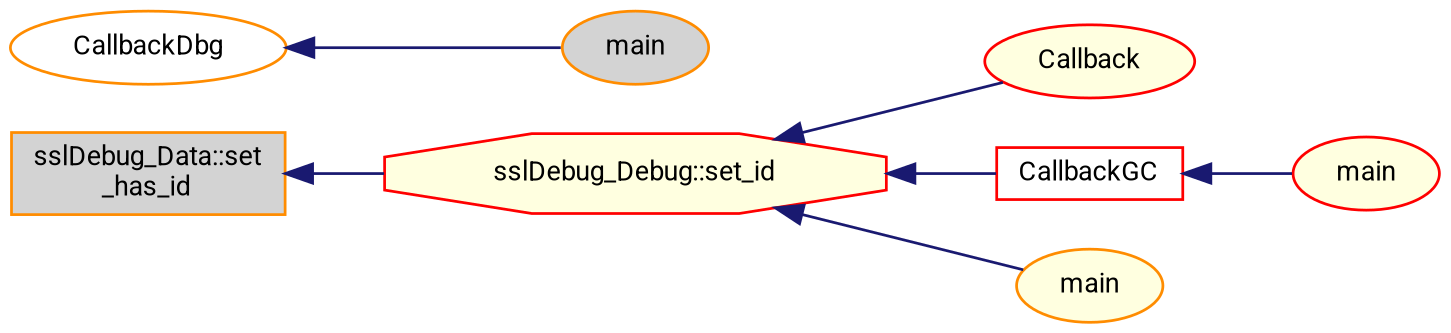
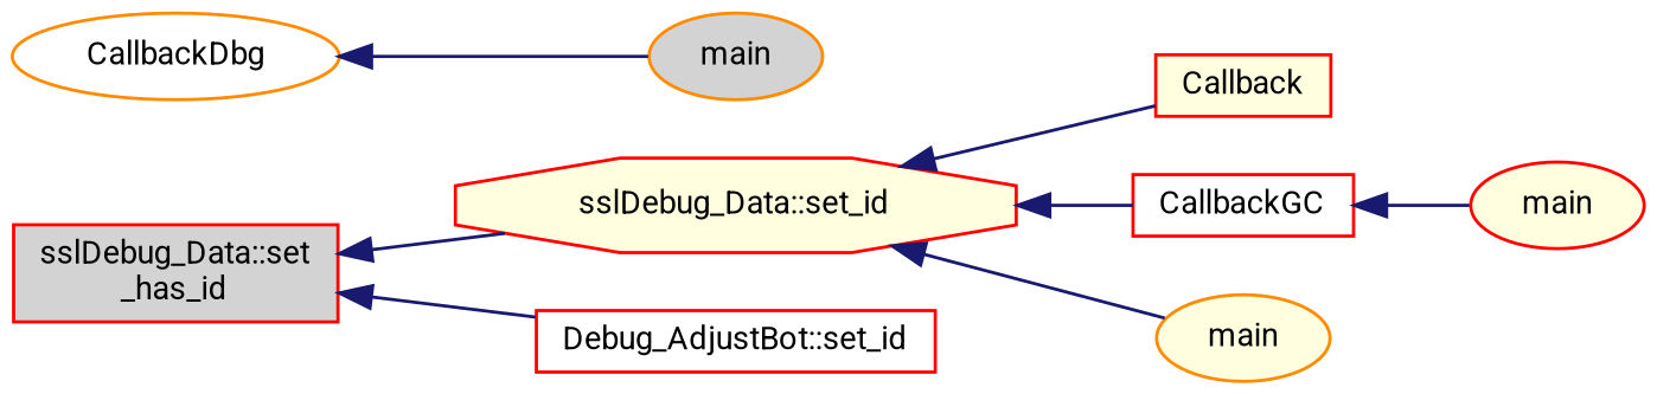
  digraph {
    fontname=Roboto
    rankdir=LR
    node [color=red fillcolor=lightyellow fontname=Roboto fontsize=10 shape=ellipse style=filled]
    edge [color=midnightblue dir=back fontname=Roboto fontsize=10 labelfontname=Helvetica labelfontsize=10 style=solid]
-   n1 [color=darkorange fillcolor=lightgrey fontcolor=black height=0.2 label="sslDebug_Data::set\l_has_id" shape=box width=0.4]
-   n2 [height=0.2 label="sslDebug_Debug::set_id" shape=octagon width=0.4]
-   n4 [height=0.2 label=Callback width=0.4]
+   n1 [fillcolor=lightgrey fontcolor=black height=0.2 label="sslDebug_Data::set\l_has_id" shape=box width=0.4]
+   n2 [height=0.2 label="sslDebug_Data::set_id" shape=octagon width=0.4]
+   n3 [fillcolor=white height=0.2 label="Debug_AdjustBot::set_id" shape=box width=0.4]
+   n4 [height=0.2 label=Callback shape=box width=0.4]
    n5 [fillcolor=white height=0.2 label=CallbackGC shape=box width=0.4]
    n6 [color=darkorange height=0.2 label=main width=0.4]
    n7 [height=0.2 label=main width=0.4]
    n8 [color=darkorange fillcolor=white height=0.2 label=CallbackDbg width=0.4]
    n9 [color=darkorange fillcolor=lightgrey height=0.2 label=main width=0.4]
    n1 -> n2
+   n1 -> n3
    n2 -> n4
    n2 -> n5
    n2 -> n6
    n5 -> n7
    n8 -> n9
  }
